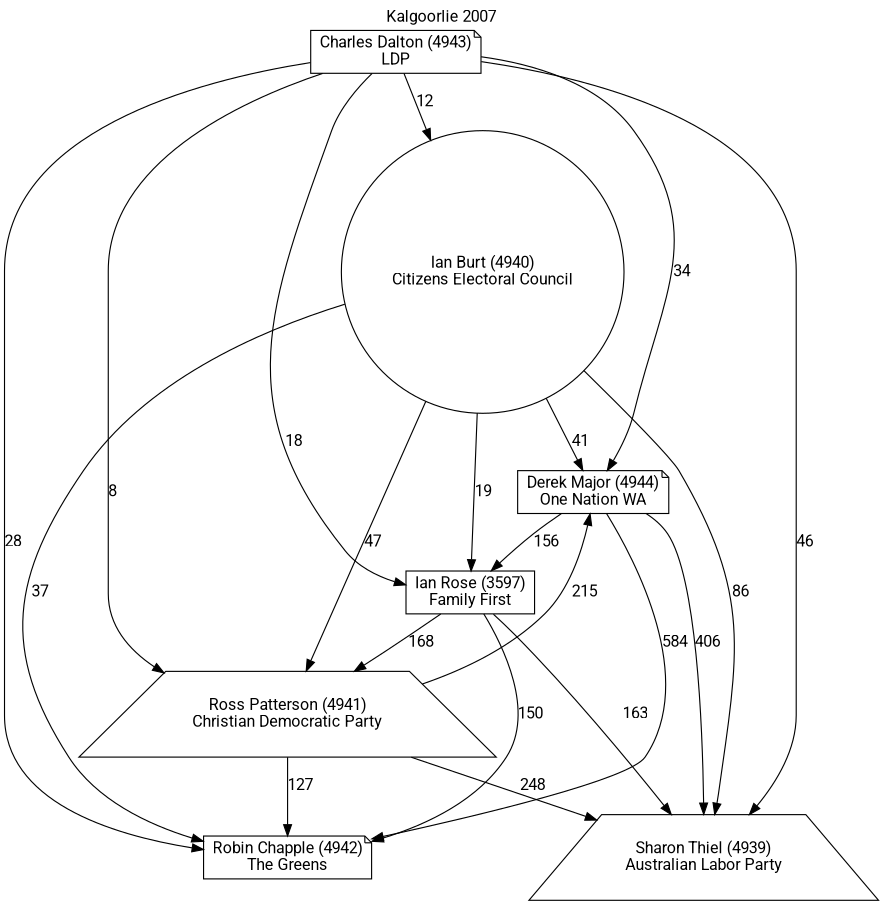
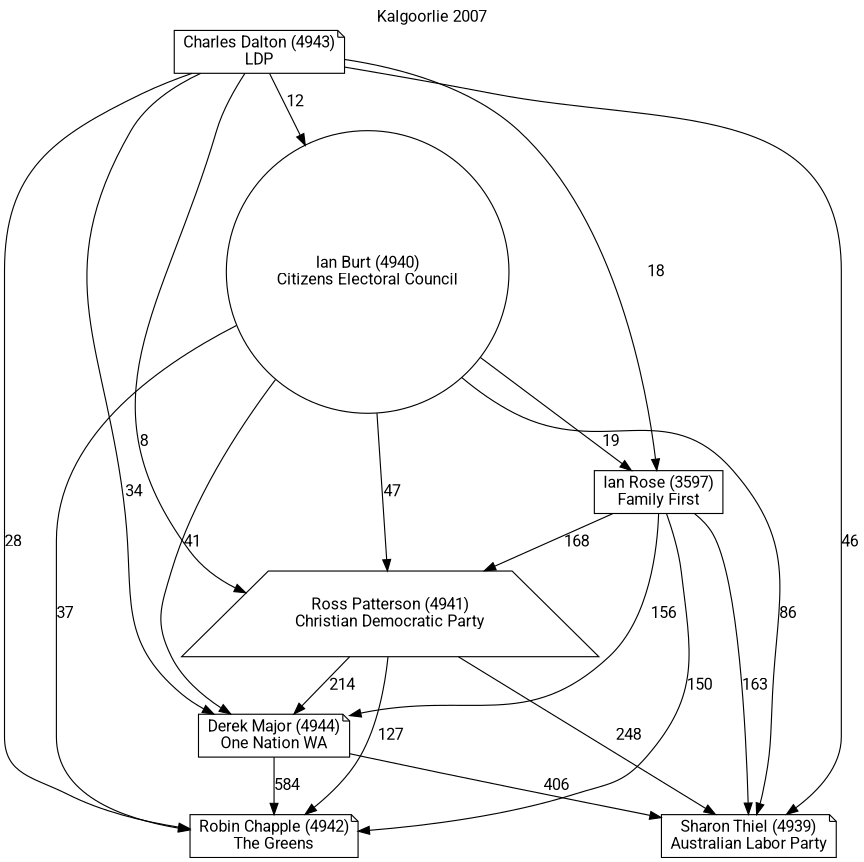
  digraph {
    fontname=Roboto
    label="Kalgoorlie 2007"
    labelloc=t
    mclimit=10
    node [fontname=Roboto shape=note]
    edge [fontname=Roboto]
-   n1 [label="Sharon Thiel (4939)\nAustralian Labor Party" shape=trapezium]
+   n1 [label="Sharon Thiel (4939)\nAustralian Labor Party"]
    n2 [label="Robin Chapple (4942)\nThe Greens"]
    n3 [label="Derek Major (4944)\nOne Nation WA"]
    n4 [label="Ross Patterson (4941)\nChristian Democratic Party" shape=trapezium]
    n5 [label="Ian Rose (3597)\nFamily First" shape=box]
    n6 [label="Ian Burt (4940)\nCitizens Electoral Council" shape=circle]
    n7 [label="Charles Dalton (4943)\nLDP"]
    n3 -> n1 [label=406]
    n3 -> n2 [label=584]
    n4 -> n1 [label=248]
    n4 -> n2 [label=127]
-   n4 -> n3 [label=215]
+   n4 -> n3 [label=214]
    n5 -> n1 [label=163]
    n5 -> n2 [label=150]
-   n3 -> n5 [label=156]
+   n5 -> n3 [label=156]
    n5 -> n4 [label=168]
    n6 -> n1 [label=86]
    n6 -> n2 [label=37]
    n6 -> n3 [label=41]
    n6 -> n4 [label=47]
    n6 -> n5 [label=19]
    n7 -> n1 [label=46]
    n7 -> n2 [label=28]
    n7 -> n3 [label=34]
    n7 -> n4 [label=8]
    n7 -> n5 [label=18]
    n7 -> n6 [label=12]
  }
